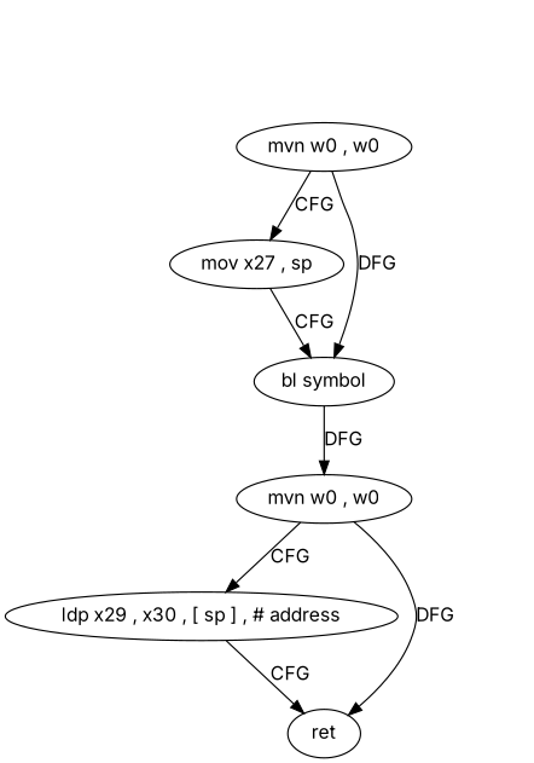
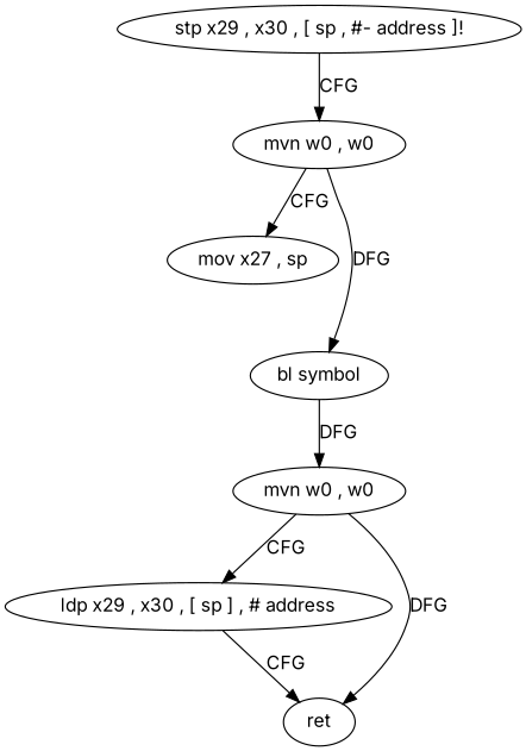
  digraph {
    fontname=Inter
    node [fontname=Inter]
    edge [fontname=Inter]
+   n1 [label="stp x29 , x30 , [ sp , #- address ]!"]
    n2 [label="mvn w0 , w0"]
    n3 [label="mov x27 , sp"]
    n4 [label="bl symbol"]
    n5 [label="mvn w0 , w0"]
    n6 [label="ldp x29 , x30 , [ sp ] , # address"]
    n7 [label=ret]
+   n1 -> n2 [label=CFG]
    n2 -> n3 [label=CFG]
    n2 -> n4 [label=DFG]
-   n3 -> n4 [label=CFG]
    n4 -> n5 [label=DFG]
    n5 -> n6 [label=CFG]
    n5 -> n7 [label=DFG]
    n6 -> n7 [label=CFG]
  }
